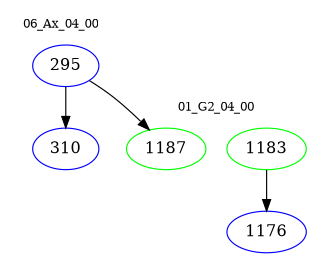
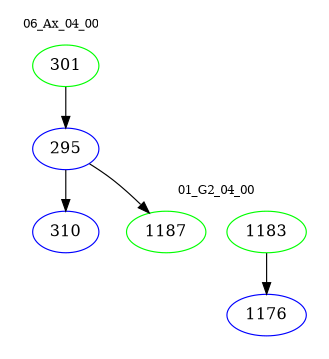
  digraph {
    node [color=green]
    edge [color=black]
+   n1 [label=301]
    n2 [color=blue label=295]
    n3 [color=blue label=310]
    n4 [label=1183]
    n5 [color=blue label=1176]
    n6 [label=1187]
    subgraph cluster_1 {
      color=white
      fontsize=10
      label="06_Ax_04_00"
+     n1
      n2
      n3
    }
    subgraph cluster_2 {
      color=white
      fontsize=10
      label="01_G2_04_00"
      n4
      n5
      n6
    }
+   n1 -> n2
    n2 -> n3
    n2 -> n6
    n4 -> n5
  }
